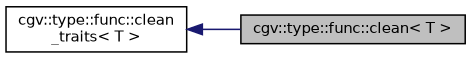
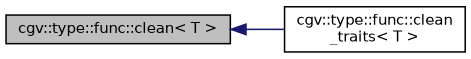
  digraph {
    rankdir=LR
    node [color=black fontname=Helvetica fontsize=10 shape=record]
    n1 [fillcolor=grey75 fontcolor=black height=0.2 label="cgv::type::func::clean\< T \>" style=filled width=0.4]
    n2 [height=0.2 label="cgv::type::func::clean\l_traits\< T \>" width=0.4]
-   n2 -> n1 [color=midnightblue dir=back fontname=Helvetica fontsize=10 labelfontname=Helvetica labelfontsize=10 style=solid]
+   n1 -> n2 [color=midnightblue dir=back fontname=Helvetica fontsize=10 labelfontname=Helvetica labelfontsize=10 style=solid]
  }
